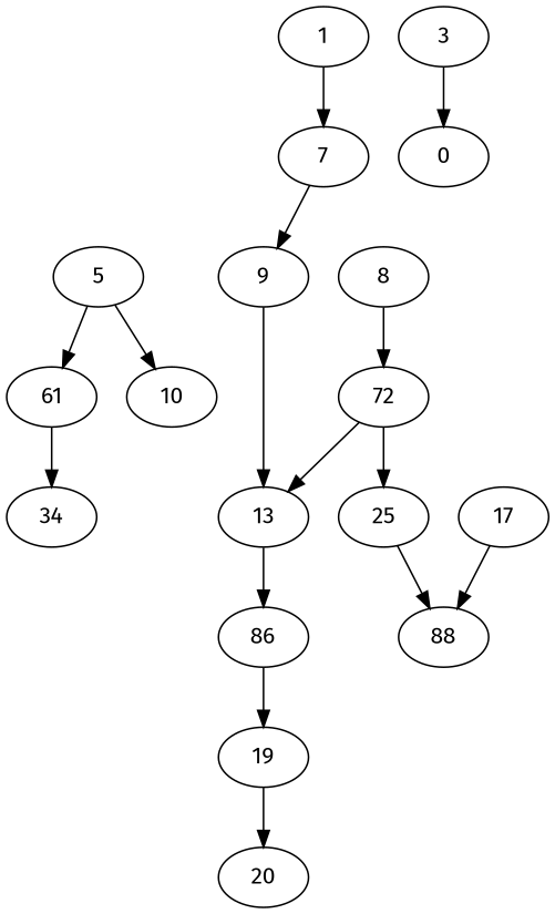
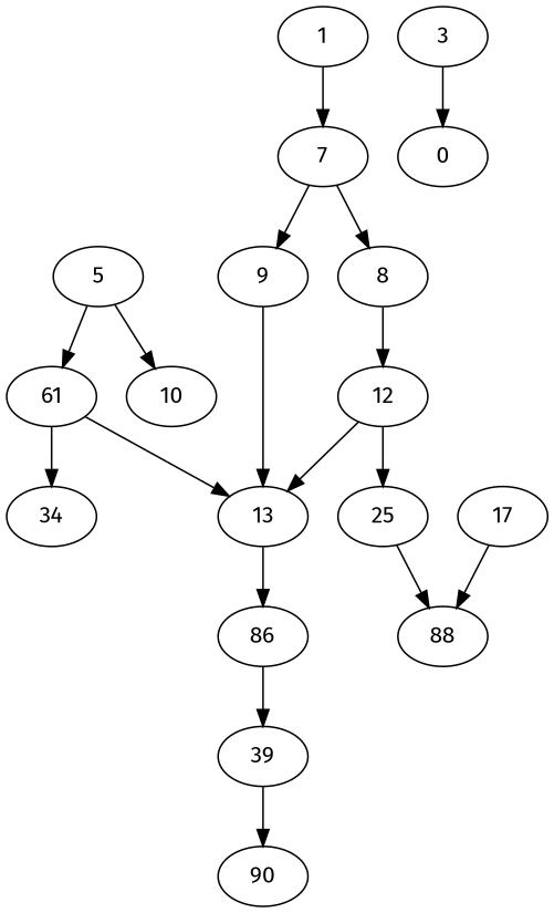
  digraph {
    fontname="Fira Sans"
    node [alpha=0.13 fontname="Fira Sans"]
    edge [fontname="Fira Sans"]
    1 [alpha=0.02 expect_size=26460160]
    7 [expect_size=26331136]
    8 [alpha=0.19 expect_size=47067136]
    9 [alpha=0.16 expect_size=38922240]
    n5 [expect_size=48561152 label=61]
    13 [alpha=0.03 expect_size=8716288]
    n7 [alpha=0.07 expect_size=29028352 label=34]
-   12 [alpha=0.15 expect_size=6607872 label=72]
+   12 [alpha=0.15 expect_size=6607872]
    n9 [alpha=0.04 expect_size=35597312 label=0]
    5 [alpha=0.12 expect_size=8729600]
    10 [alpha=0.19 expect_size=19863552]
    3 [alpha=0.09 expect_size=46006272]
    n13 [alpha=0.19 expect_size=20208640 label=86]
    n14 [alpha=0.01 expect_size=39109632 label=25]
    n15 [alpha=0.00 expect_size=15063040 label=88]
    17 [alpha=0.08 expect_size=32497664]
-   19 [alpha=0.12 expect_size=13222912]
-   20 [expect_size=51344384]
+   19 [alpha=0.12 expect_size=13222912 label=39]
+   20 [expect_size=51344384 label=90]
    1 -> 7
+   7 -> 8
    7 -> 9
    8 -> 12
    9 -> 13
+   n5 -> 13
    n5 -> n7
    13 -> n13
    12 -> 13
    12 -> n14
    5 -> n5
    5 -> 10
    3 -> n9
    n13 -> 19
    n14 -> n15
    17 -> n15
    19 -> 20
  }
